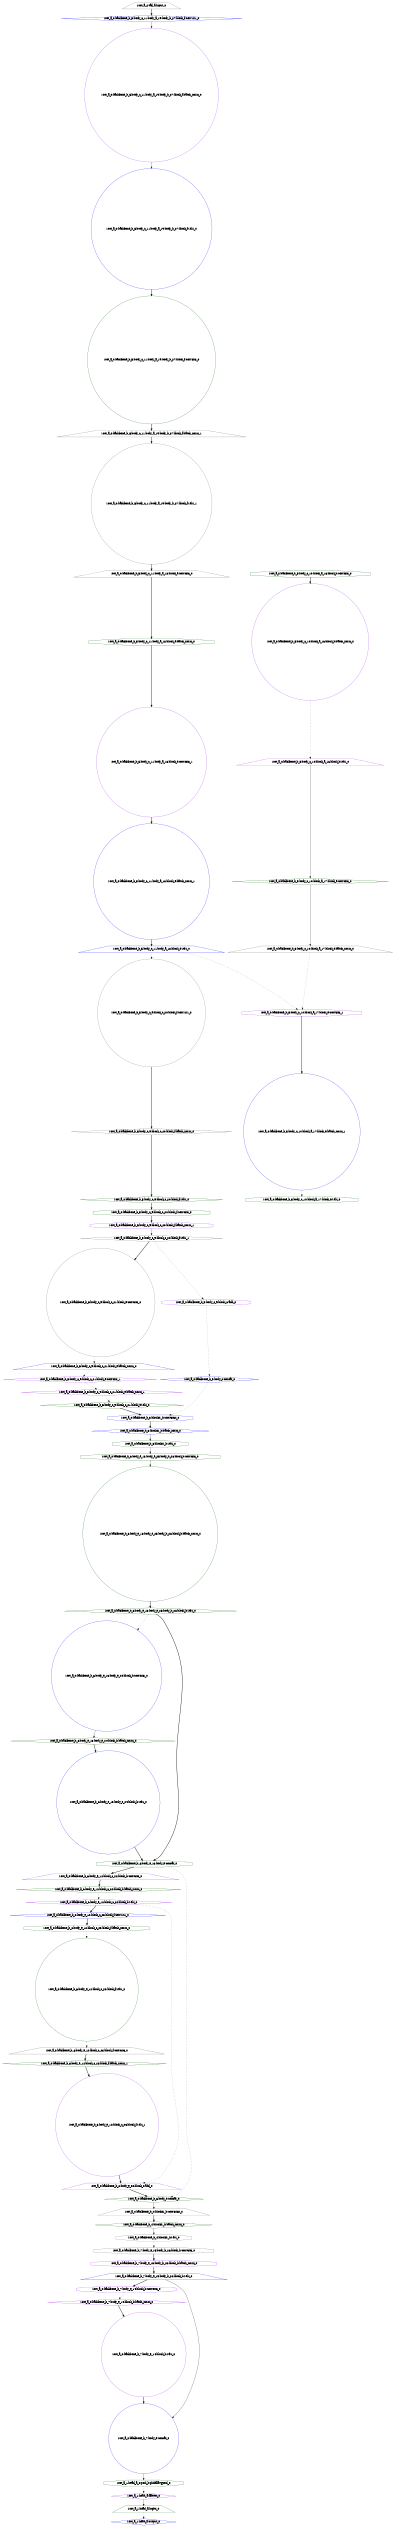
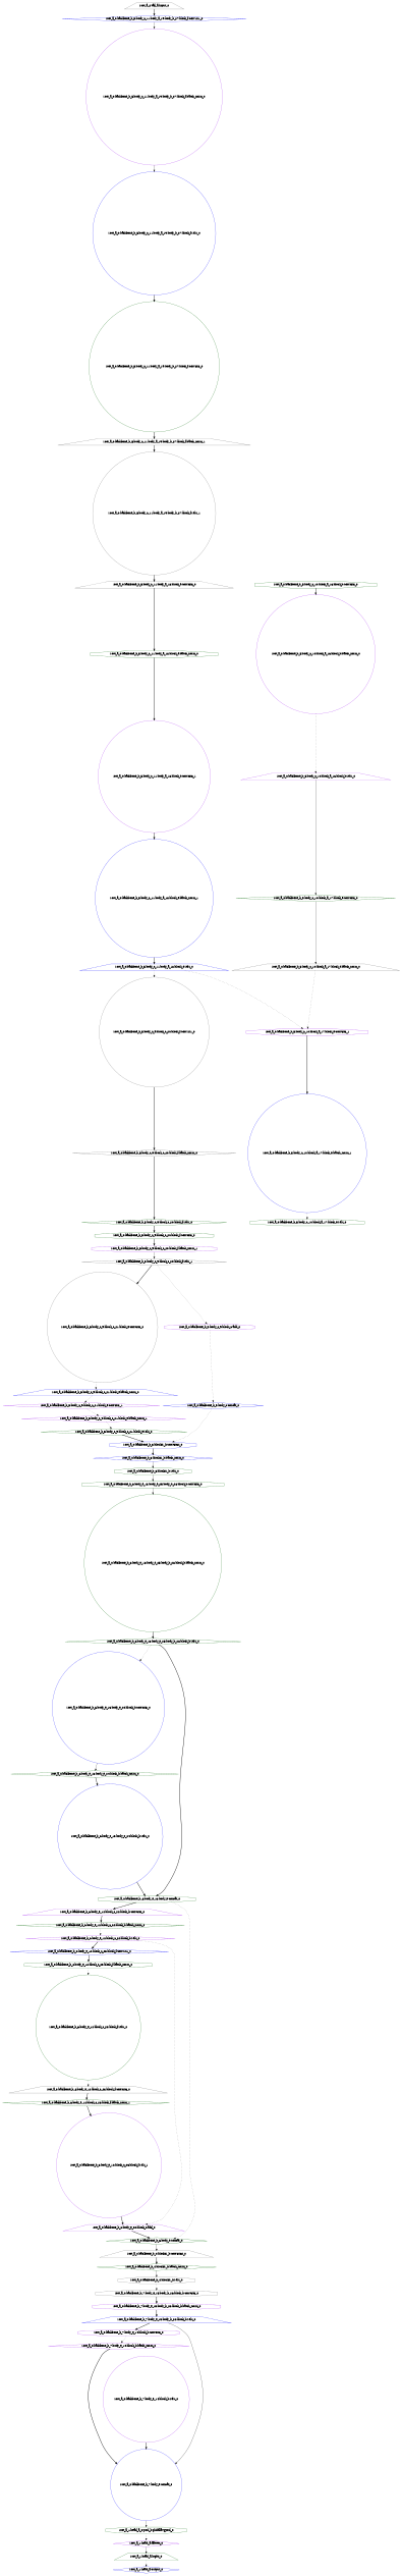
  digraph {
    node [color=darkgreen shape=diamond]
    edge [style=bold]
    "root_a_2/tail_a/input_0" [color=gray40 shape=trapezium]
    "root_a_0/backbone_b_5/body_c_11/body_a_19/body_b_27/block_f/conv1x1_0" [color=blue]
    "root_a_0/backbone_b_5/body_c_11/body_a_19/body_b_27/block_f/batch_norm_0" [color=purple shape=circle]
    "root_a_0/backbone_b_5/body_c_11/body_a_19/body_b_27/block_f/relu_0" [color=blue shape=circle]
    "root_a_0/backbone_b_5/body_c_11/body_a_19/body_b_27/block_f/conv3x3_0" [shape=circle]
    "root_a_0/backbone_b_5/body_c_11/body_a_19/body_b_27/block_f/batch_norm_1" [color=gray40 shape=trapezium]
    "root_a_0/backbone_b_5/body_c_11/body_a_19/body_b_27/block_f/relu_1" [color=gray40 shape=circle]
    "root_a_0/backbone_b_5/body_c_11/body_a_18/block_e/conv3x3_0" [color=gray40 shape=trapezium]
    "root_a_0/backbone_b_5/body_c_11/body_a_18/block_e/batch_norm_0" [shape=octagon]
    "root_a_0/backbone_b_5/body_c_11/body_a_18/block_e/conv3x3_1" [color=purple shape=circle]
    "root_a_0/backbone_b_5/body_c_11/body_a_18/block_e/batch_norm_1" [color=blue shape=circle]
    "root_a_0/backbone_b_5/body_c_11/body_a_18/block_e/relu_0" [color=blue shape=trapezium]
    "root_a_0/backbone_b_5/body_c_9/block_c_20/block_f/conv1x1_0" [color=gray40 shape=circle]
    "root_a_0/backbone_b_5/body_c_10/block_a_17/block_e/conv3x3_1" [color=purple shape=octagon]
    "root_a_0/backbone_b_5/body_c_10/block_a_16/block_b/conv3x3_0" [shape=octagon]
    "root_a_0/backbone_b_5/body_c_10/block_a_16/block_b/batch_norm_0" [color=purple shape=circle]
    "root_a_0/backbone_b_5/body_c_9/block_c_20/block_f/batch_norm_0" [color=gray40]
    "root_a_0/backbone_b_5/body_c_10/block_a_16/block_b/relu_0" [color=purple shape=trapezium]
    "root_a_0/backbone_b_5/body_c_10/block_a_17/block_e/conv3x3_0"
    "root_a_0/backbone_b_5/body_c_10/block_a_17/block_e/batch_norm_0" [color=gray40 shape=trapezium]
    "root_a_0/backbone_b_5/body_c_10/block_a_17/block_e/batch_norm_1" [color=blue shape=circle]
    "root_a_0/backbone_b_5/body_c_10/block_a_17/block_e/relu_0" [shape=octagon]
    "root_a_0/backbone_b_5/body_c/concat_0" [color=blue]
    "root_a_0/backbone_b_3/blocksr_b/conv3x3s_0" [color=blue shape=octagon]
    "root_a_0/backbone_b_5/body_c_9/block_c_20/block_f/relu_0"
    "root_a_0/backbone_b_5/body_c_9/block_c_20/block_f/conv3x3_0" [shape=octagon]
    "root_a_0/backbone_b_5/body_c_9/block_c_20/block_f/batch_norm_1" [color=purple shape=octagon]
    "root_a_0/backbone_b_5/body_c_9/block_c_20/block_f/relu_1" [color=gray40]
    "root_a_0/backbone_b_5/body_c_9/block_c_21/block_e/conv3x3_0" [color=gray40 shape=circle]
    "root_a_0/backbone_b_5/body_c_9/block_c/add_0" [color=purple shape=octagon]
    "root_a_0/backbone_b_5/body_c_9/block_c_21/block_e/batch_norm_0" [color=blue shape=trapezium]
    "root_a_0/backbone_b_5/body_c_9/block_c_21/block_e/conv3x3_1" [color=purple]
    "root_a_0/backbone_b_5/body_c_9/block_c_21/block_e/batch_norm_1" [color=purple]
    "root_a_0/backbone_b_5/body_c_9/block_c_21/block_e/relu_0"
    "root_a_0/backbone_b_3/blocksr_b/batch_norm_0" [color=blue]
    "root_a_0/backbone_b_3/blocksr_b/relu_0" [shape=octagon]
    "root_a_0/backbone_b_6/body_e_13/body_e_25/body_b_28/block_b/conv3x3_0" [shape=octagon]
    "root_a_0/backbone_b_6/body_e_13/body_e_25/body_b_28/block_b/batch_norm_0" [shape=circle]
    "root_a_0/backbone_b_6/body_e_13/body_e_25/body_b_28/block_b/relu_0"
    "root_a_0/backbone_b_6/body_e_13/body_e_24/block_b/conv3x3_0" [color=blue shape=circle]
    "root_a_0/backbone_b_6/body_e_13/body_e/concat_0" [shape=octagon]
    "root_a_0/backbone_b_6/body_e_13/body_e_24/block_b/batch_norm_0"
    "root_a_0/backbone_b_6/body_e_12/block_c_22/block_b/conv3x3_0" [color=purple shape=trapezium]
    "root_a_0/backbone_b_6/body_e/concat_0"
    "root_a_0/backbone_b_6/body_e_13/body_e_24/block_b/relu_0" [color=blue shape=circle]
    "root_a_0/backbone_b_6/body_e_12/block_c_22/block_b/batch_norm_0"
    "root_a_0/backbone_b_4/blocksr_b/conv3x3s_0" [color=gray40 shape=trapezium]
    "root_a_0/backbone_b_6/body_e_12/block_c_22/block_b/relu_0" [color=purple]
    "root_a_0/backbone_b_6/body_e_12/block_c_23/block_f/conv1x1_0" [color=blue]
    n50 [color=purple label="root_a_0/backbone_b_6/body_e_52/block_c/add_0" shape=trapezium]
    "root_a_0/backbone_b_6/body_e_12/block_c_23/block_f/batch_norm_0" [shape=octagon]
    "root_a_0/backbone_b_6/body_e_12/block_c_23/block_f/relu_0" [shape=circle]
    "root_a_0/backbone_b_6/body_e_12/block_c_23/block_f/conv3x3_0" [color=gray40 shape=trapezium]
    "root_a_0/backbone_b_6/body_e_12/block_c_23/block_f/batch_norm_1"
    "root_a_0/backbone_b_6/body_e_12/block_c_23/block_f/relu_1" [color=purple shape=circle]
    "root_a_0/backbone_b_4/blocksr_b/batch_norm_0"
    "root_a_0/backbone_b_4/blocksr_b/relu_0" [color=gray40 shape=octagon]
    "root_a_0/backbone_b_7/body_e_15/body_b_26/block_b/conv3x3_0" [color=gray40 shape=octagon]
    "root_a_0/backbone_b_7/body_e_15/body_b_26/block_b/batch_norm_0" [color=purple shape=octagon]
    "root_a_0/backbone_b_7/body_e_15/body_b_26/block_b/relu_0" [color=blue shape=trapezium]
    "root_a_0/backbone_b_7/body_e_14/block_b/conv3x3_0" [color=purple shape=octagon]
    "root_a_0/backbone_b_7/body_e/concat_0" [color=blue shape=circle]
    "root_a_0/backbone_b_7/body_e_14/block_b/batch_norm_0" [color=purple]
    "root_a_1/head_a_8/pool_b/globalavgpool_0" [shape=octagon]
    "root_a_0/backbone_b_7/body_e_14/block_b/relu_0" [color=purple shape=circle]
    "root_a_1/head_a/flatten_0" [color=purple]
    "root_a_1/head_a/logits_0" [shape=trapezium]
    "root_a_1/head_a/output_0" [color=blue]
    "root_a_2/tail_a/input_0" -> "root_a_0/backbone_b_5/body_c_11/body_a_19/body_b_27/block_f/conv1x1_0"
    "root_a_0/backbone_b_5/body_c_11/body_a_19/body_b_27/block_f/conv1x1_0" -> "root_a_0/backbone_b_5/body_c_11/body_a_19/body_b_27/block_f/batch_norm_0" [style=solid]
    "root_a_0/backbone_b_5/body_c_11/body_a_19/body_b_27/block_f/batch_norm_0" -> "root_a_0/backbone_b_5/body_c_11/body_a_19/body_b_27/block_f/relu_0" [style=solid]
    "root_a_0/backbone_b_5/body_c_11/body_a_19/body_b_27/block_f/relu_0" -> "root_a_0/backbone_b_5/body_c_11/body_a_19/body_b_27/block_f/conv3x3_0"
    "root_a_0/backbone_b_5/body_c_11/body_a_19/body_b_27/block_f/conv3x3_0" -> "root_a_0/backbone_b_5/body_c_11/body_a_19/body_b_27/block_f/batch_norm_1"
    "root_a_0/backbone_b_5/body_c_11/body_a_19/body_b_27/block_f/batch_norm_1" -> "root_a_0/backbone_b_5/body_c_11/body_a_19/body_b_27/block_f/relu_1"
    "root_a_0/backbone_b_5/body_c_11/body_a_19/body_b_27/block_f/relu_1" -> "root_a_0/backbone_b_5/body_c_11/body_a_18/block_e/conv3x3_0"
    "root_a_0/backbone_b_5/body_c_11/body_a_18/block_e/conv3x3_0" -> "root_a_0/backbone_b_5/body_c_11/body_a_18/block_e/batch_norm_0"
    "root_a_0/backbone_b_5/body_c_11/body_a_18/block_e/batch_norm_0" -> "root_a_0/backbone_b_5/body_c_11/body_a_18/block_e/conv3x3_1"
    "root_a_0/backbone_b_5/body_c_11/body_a_18/block_e/conv3x3_1" -> "root_a_0/backbone_b_5/body_c_11/body_a_18/block_e/batch_norm_1"
    "root_a_0/backbone_b_5/body_c_11/body_a_18/block_e/batch_norm_1" -> "root_a_0/backbone_b_5/body_c_11/body_a_18/block_e/relu_0"
    "root_a_0/backbone_b_5/body_c_11/body_a_18/block_e/relu_0" -> "root_a_0/backbone_b_5/body_c_9/block_c_20/block_f/conv1x1_0" [style=dotted]
    "root_a_0/backbone_b_5/body_c_11/body_a_18/block_e/relu_0" -> "root_a_0/backbone_b_5/body_c_10/block_a_17/block_e/conv3x3_1" [style=dotted]
    "root_a_0/backbone_b_5/body_c_9/block_c_20/block_f/conv1x1_0" -> "root_a_0/backbone_b_5/body_c_9/block_c_20/block_f/batch_norm_0"
    "root_a_0/backbone_b_5/body_c_10/block_a_17/block_e/conv3x3_1" -> "root_a_0/backbone_b_5/body_c_10/block_a_17/block_e/batch_norm_1"
    "root_a_0/backbone_b_5/body_c_10/block_a_16/block_b/conv3x3_0" -> "root_a_0/backbone_b_5/body_c_10/block_a_16/block_b/batch_norm_0"
    "root_a_0/backbone_b_5/body_c_10/block_a_16/block_b/batch_norm_0" -> "root_a_0/backbone_b_5/body_c_10/block_a_16/block_b/relu_0" [style=dotted]
    "root_a_0/backbone_b_5/body_c_9/block_c_20/block_f/batch_norm_0" -> "root_a_0/backbone_b_5/body_c_9/block_c_20/block_f/relu_0"
    "root_a_0/backbone_b_5/body_c_10/block_a_16/block_b/relu_0" -> "root_a_0/backbone_b_5/body_c_10/block_a_17/block_e/conv3x3_0" [style=solid]
    "root_a_0/backbone_b_5/body_c_10/block_a_17/block_e/conv3x3_0" -> "root_a_0/backbone_b_5/body_c_10/block_a_17/block_e/batch_norm_0" [style=solid]
    "root_a_0/backbone_b_5/body_c_10/block_a_17/block_e/batch_norm_0" -> "root_a_0/backbone_b_5/body_c_10/block_a_17/block_e/conv3x3_1" [style=dotted]
    "root_a_0/backbone_b_5/body_c_10/block_a_17/block_e/batch_norm_1" -> "root_a_0/backbone_b_5/body_c_10/block_a_17/block_e/relu_0" [style=dotted]
    "root_a_0/backbone_b_5/body_c/concat_0" -> "root_a_0/backbone_b_3/blocksr_b/conv3x3s_0" [style=dotted]
    "root_a_0/backbone_b_3/blocksr_b/conv3x3s_0" -> "root_a_0/backbone_b_3/blocksr_b/batch_norm_0"
    "root_a_0/backbone_b_5/body_c_9/block_c_20/block_f/relu_0" -> "root_a_0/backbone_b_5/body_c_9/block_c_20/block_f/conv3x3_0"
    "root_a_0/backbone_b_5/body_c_9/block_c_20/block_f/conv3x3_0" -> "root_a_0/backbone_b_5/body_c_9/block_c_20/block_f/batch_norm_1"
    "root_a_0/backbone_b_5/body_c_9/block_c_20/block_f/batch_norm_1" -> "root_a_0/backbone_b_5/body_c_9/block_c_20/block_f/relu_1" [style=solid]
    "root_a_0/backbone_b_5/body_c_9/block_c_20/block_f/relu_1" -> "root_a_0/backbone_b_5/body_c_9/block_c_21/block_e/conv3x3_0"
    "root_a_0/backbone_b_5/body_c_9/block_c_20/block_f/relu_1" -> "root_a_0/backbone_b_5/body_c_9/block_c/add_0" [style=dotted]
    "root_a_0/backbone_b_5/body_c_9/block_c_21/block_e/conv3x3_0" -> "root_a_0/backbone_b_5/body_c_9/block_c_21/block_e/batch_norm_0" [style=dotted]
    "root_a_0/backbone_b_5/body_c_9/block_c/add_0" -> "root_a_0/backbone_b_5/body_c/concat_0" [style=dotted]
    "root_a_0/backbone_b_5/body_c_9/block_c_21/block_e/batch_norm_0" -> "root_a_0/backbone_b_5/body_c_9/block_c_21/block_e/conv3x3_1" [style=dotted]
    "root_a_0/backbone_b_5/body_c_9/block_c_21/block_e/conv3x3_1" -> "root_a_0/backbone_b_5/body_c_9/block_c_21/block_e/batch_norm_1" [style=dotted]
    "root_a_0/backbone_b_5/body_c_9/block_c_21/block_e/batch_norm_1" -> "root_a_0/backbone_b_5/body_c_9/block_c_21/block_e/relu_0" [style=dotted]
    "root_a_0/backbone_b_5/body_c_9/block_c_21/block_e/relu_0" -> "root_a_0/backbone_b_3/blocksr_b/conv3x3s_0"
    "root_a_0/backbone_b_3/blocksr_b/batch_norm_0" -> "root_a_0/backbone_b_3/blocksr_b/relu_0" [style=solid]
    "root_a_0/backbone_b_3/blocksr_b/relu_0" -> "root_a_0/backbone_b_6/body_e_13/body_e_25/body_b_28/block_b/conv3x3_0" [style=solid]
    "root_a_0/backbone_b_6/body_e_13/body_e_25/body_b_28/block_b/conv3x3_0" -> "root_a_0/backbone_b_6/body_e_13/body_e_25/body_b_28/block_b/batch_norm_0" [style=solid]
    "root_a_0/backbone_b_6/body_e_13/body_e_25/body_b_28/block_b/batch_norm_0" -> "root_a_0/backbone_b_6/body_e_13/body_e_25/body_b_28/block_b/relu_0"
    "root_a_0/backbone_b_6/body_e_13/body_e_25/body_b_28/block_b/relu_0" -> "root_a_0/backbone_b_6/body_e_13/body_e_24/block_b/conv3x3_0" [style=dotted]
    "root_a_0/backbone_b_6/body_e_13/body_e_25/body_b_28/block_b/relu_0" -> "root_a_0/backbone_b_6/body_e_13/body_e/concat_0"
    "root_a_0/backbone_b_6/body_e_13/body_e_24/block_b/conv3x3_0" -> "root_a_0/backbone_b_6/body_e_13/body_e_24/block_b/batch_norm_0" [style=solid]
    "root_a_0/backbone_b_6/body_e_13/body_e/concat_0" -> "root_a_0/backbone_b_6/body_e_12/block_c_22/block_b/conv3x3_0"
    "root_a_0/backbone_b_6/body_e_13/body_e/concat_0" -> "root_a_0/backbone_b_6/body_e/concat_0" [style=dotted]
    "root_a_0/backbone_b_6/body_e_13/body_e_24/block_b/batch_norm_0" -> "root_a_0/backbone_b_6/body_e_13/body_e_24/block_b/relu_0"
    "root_a_0/backbone_b_6/body_e_12/block_c_22/block_b/conv3x3_0" -> "root_a_0/backbone_b_6/body_e_12/block_c_22/block_b/batch_norm_0"
    "root_a_0/backbone_b_6/body_e/concat_0" -> "root_a_0/backbone_b_4/blocksr_b/conv3x3s_0" [style=solid]
    "root_a_0/backbone_b_6/body_e_13/body_e_24/block_b/relu_0" -> "root_a_0/backbone_b_6/body_e_13/body_e/concat_0"
    "root_a_0/backbone_b_6/body_e_12/block_c_22/block_b/batch_norm_0" -> "root_a_0/backbone_b_6/body_e_12/block_c_22/block_b/relu_0" [style=dotted]
    "root_a_0/backbone_b_4/blocksr_b/conv3x3s_0" -> "root_a_0/backbone_b_4/blocksr_b/batch_norm_0"
    "root_a_0/backbone_b_6/body_e_12/block_c_22/block_b/relu_0" -> "root_a_0/backbone_b_6/body_e_12/block_c_23/block_f/conv1x1_0"
    "root_a_0/backbone_b_6/body_e_12/block_c_22/block_b/relu_0" -> n50 [style=dotted]
    "root_a_0/backbone_b_6/body_e_12/block_c_23/block_f/conv1x1_0" -> "root_a_0/backbone_b_6/body_e_12/block_c_23/block_f/batch_norm_0"
    n50 -> "root_a_0/backbone_b_6/body_e/concat_0"
    "root_a_0/backbone_b_6/body_e_12/block_c_23/block_f/batch_norm_0" -> "root_a_0/backbone_b_6/body_e_12/block_c_23/block_f/relu_0" [style=dotted]
    "root_a_0/backbone_b_6/body_e_12/block_c_23/block_f/relu_0" -> "root_a_0/backbone_b_6/body_e_12/block_c_23/block_f/conv3x3_0" [style=dotted]
    "root_a_0/backbone_b_6/body_e_12/block_c_23/block_f/conv3x3_0" -> "root_a_0/backbone_b_6/body_e_12/block_c_23/block_f/batch_norm_1"
    "root_a_0/backbone_b_6/body_e_12/block_c_23/block_f/batch_norm_1" -> "root_a_0/backbone_b_6/body_e_12/block_c_23/block_f/relu_1"
    "root_a_0/backbone_b_6/body_e_12/block_c_23/block_f/relu_1" -> n50
    "root_a_0/backbone_b_4/blocksr_b/batch_norm_0" -> "root_a_0/backbone_b_4/blocksr_b/relu_0" [style=solid]
    "root_a_0/backbone_b_4/blocksr_b/relu_0" -> "root_a_0/backbone_b_7/body_e_15/body_b_26/block_b/conv3x3_0" [style=dotted]
    "root_a_0/backbone_b_7/body_e_15/body_b_26/block_b/conv3x3_0" -> "root_a_0/backbone_b_7/body_e_15/body_b_26/block_b/batch_norm_0"
    "root_a_0/backbone_b_7/body_e_15/body_b_26/block_b/batch_norm_0" -> "root_a_0/backbone_b_7/body_e_15/body_b_26/block_b/relu_0"
    "root_a_0/backbone_b_7/body_e_15/body_b_26/block_b/relu_0" -> "root_a_0/backbone_b_7/body_e_14/block_b/conv3x3_0"
    "root_a_0/backbone_b_7/body_e_15/body_b_26/block_b/relu_0" -> "root_a_0/backbone_b_7/body_e/concat_0" [style=solid]
    "root_a_0/backbone_b_7/body_e_14/block_b/conv3x3_0" -> "root_a_0/backbone_b_7/body_e_14/block_b/batch_norm_0" [style=dotted]
    "root_a_0/backbone_b_7/body_e/concat_0" -> "root_a_1/head_a_8/pool_b/globalavgpool_0" [style=solid]
-   "root_a_0/backbone_b_7/body_e_14/block_b/batch_norm_0" -> "root_a_0/backbone_b_7/body_e_14/block_b/relu_0"
+   "root_a_0/backbone_b_7/body_e_14/block_b/batch_norm_0" -> "root_a_0/backbone_b_7/body_e/concat_0"
    "root_a_1/head_a_8/pool_b/globalavgpool_0" -> "root_a_1/head_a/flatten_0" [style=dotted]
    "root_a_0/backbone_b_7/body_e_14/block_b/relu_0" -> "root_a_0/backbone_b_7/body_e/concat_0"
    "root_a_1/head_a/flatten_0" -> "root_a_1/head_a/logits_0" [style=solid]
    "root_a_1/head_a/logits_0" -> "root_a_1/head_a/output_0" [style=dotted]
  }
